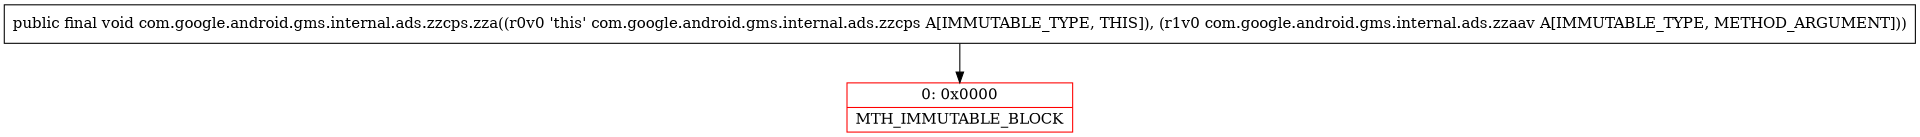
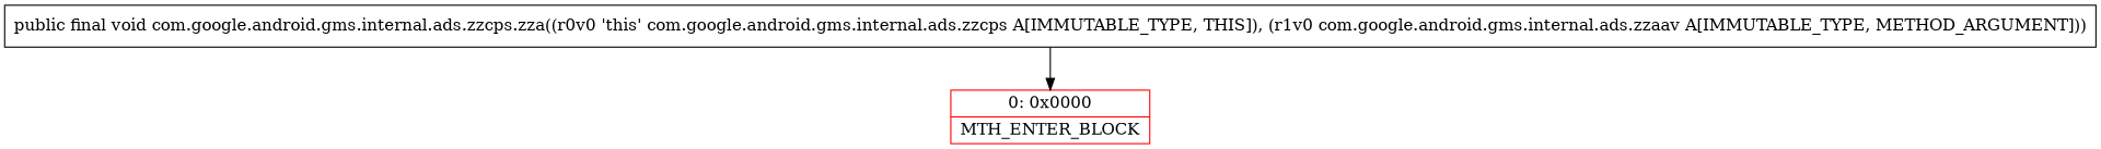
  digraph {
    node [shape=record]
-   n1 [color=red label="{0\:\ 0x0000|MTH_IMMUTABLE_BLOCK\l}"]
+   n1 [color=red label="{0\:\ 0x0000|MTH_ENTER_BLOCK\l}"]
    n2 [label="{public final void com.google.android.gms.internal.ads.zzcps.zza((r0v0 'this' com.google.android.gms.internal.ads.zzcps A[IMMUTABLE_TYPE, THIS]), (r1v0 com.google.android.gms.internal.ads.zzaav A[IMMUTABLE_TYPE, METHOD_ARGUMENT])) }"]
    subgraph cluster_1 {
      label="R(0)"
    }
    n2 -> n1
  }
